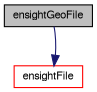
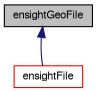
  digraph {
    node [fontname=FreeSans fontsize=10 shape=record]
    n1 [color=black fillcolor=grey75 fontcolor=black height=0.2 label=ensightGeoFile style=filled width=0.4]
    n2 [color=red height=0.2 label=ensightFile width=0.4]
-   n2 -> n1 [color=midnightblue dir=back fontname=FreeSans fontsize=10 labelfontname=FreeSans labelfontsize=10 style=solid]
+   n1 -> n2 [color=midnightblue dir=back fontname=FreeSans fontsize=10 labelfontname=FreeSans labelfontsize=10 style=solid]
  }
